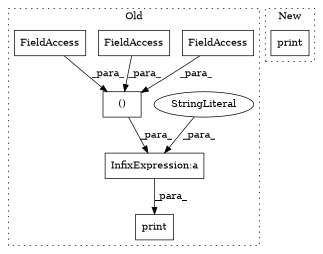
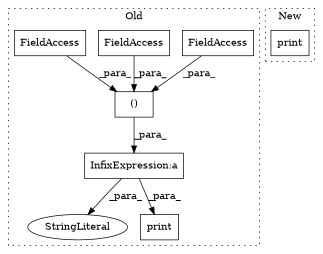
  digraph {
    node [a=22 l=12 s=4107 shape=box]
    n1 [a=106 l=56 label="()"]
    n2 [a=27 l=10 label="InfixExpression:a" s=4097]
    n3 [a=45 l=29 label=StringLiteral s=4068 shape=ellipse]
    n4 [a=32 l="6,2" label=print s="4062,4163"]
    n5 [l=6 label=FieldAccess]
    n6 [label=FieldAccess s=4126]
    n7 [label=FieldAccess s=4151]
    n8 [a=32 l=7 label=print s=4038]
    subgraph cluster_1 {
      label=Old
      style=dotted
      n1
      n2
      n3
      n4
      n5
      n6
      n7
    }
    subgraph cluster_2 {
      label=New
      style=dotted
      n8
    }
    n1 -> n2 [label=_para_]
    n2 -> n4 [label=_para_]
-   n3 -> n2 [label=_para_]
+   n2 -> n3 [label=_para_]
    n5 -> n1 [label=_para_]
    n6 -> n1 [label=_para_]
    n7 -> n1 [label=_para_]
  }
